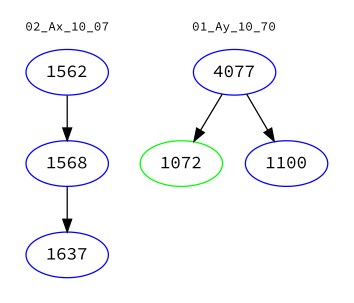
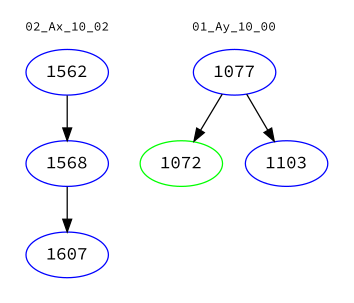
  digraph {
    fontname="Source Code Pro"
    node [color=blue fontname="Source Code Pro"]
    edge [color=black fontname="Source Code Pro"]
    n1 [label=1562]
    n2 [label=1568]
-   n3 [label=1637]
+   n3 [label=1607]
    n4 [color=green label=1072]
-   n5 [label=4077]
-   n6 [label=1100]
+   n5 [label=1077]
+   n6 [label=1103]
    subgraph cluster_1 {
      color=white
      fontsize=10
-     label="02_Ax_10_07"
+     label="02_Ax_10_02"
      n1
      n2
      n3
    }
    subgraph cluster_2 {
      color=white
      fontsize=10
-     label="01_Ay_10_70"
+     label="01_Ay_10_00"
      n4
      n5
      n6
    }
    n1 -> n2
    n2 -> n3
    n5 -> n4
    n5 -> n6
  }
